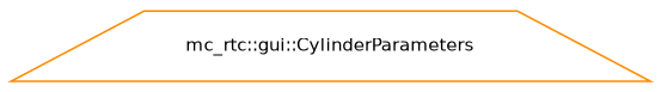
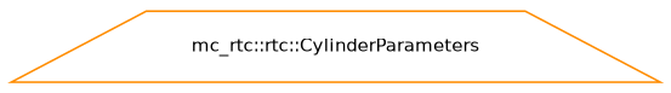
  digraph {
    rankdir=LR
-   n1 [color=darkorange fillcolor=white fontname=Helvetica fontsize=10 height=0.2 label="mc_rtc::gui::CylinderParameters" shape=trapezium style=filled width=0.4]
+   n1 [color=darkorange fillcolor=white fontname=Helvetica fontsize=10 height=0.2 label="mc_rtc::rtc::CylinderParameters" shape=trapezium style=filled width=0.4]
  }
